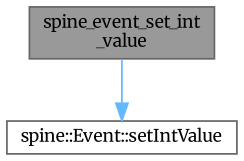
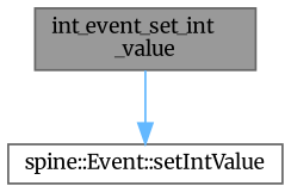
  digraph {
    rankdir=TB
    fontname=Merriweather
    node [fontname=Merriweather fontsize=10 shape=box style=filled]
-   n1 [color=gray40 fillcolor=grey60 fontcolor=black height=0.2 label="spine_event_set_int\l_value" width=0.4]
+   n1 [color=gray40 fillcolor=grey60 fontcolor=black height=0.2 label="int_event_set_int\l_value" width=0.4]
    n2 [color=grey40 fillcolor=white height=0.2 label="spine::Event::setIntValue" width=0.4]
    n1 -> n2 [color=steelblue1 fontname=Merriweather fontsize=10 labelfontname=Helvetica labelfontsize=10 style=solid]
  }
